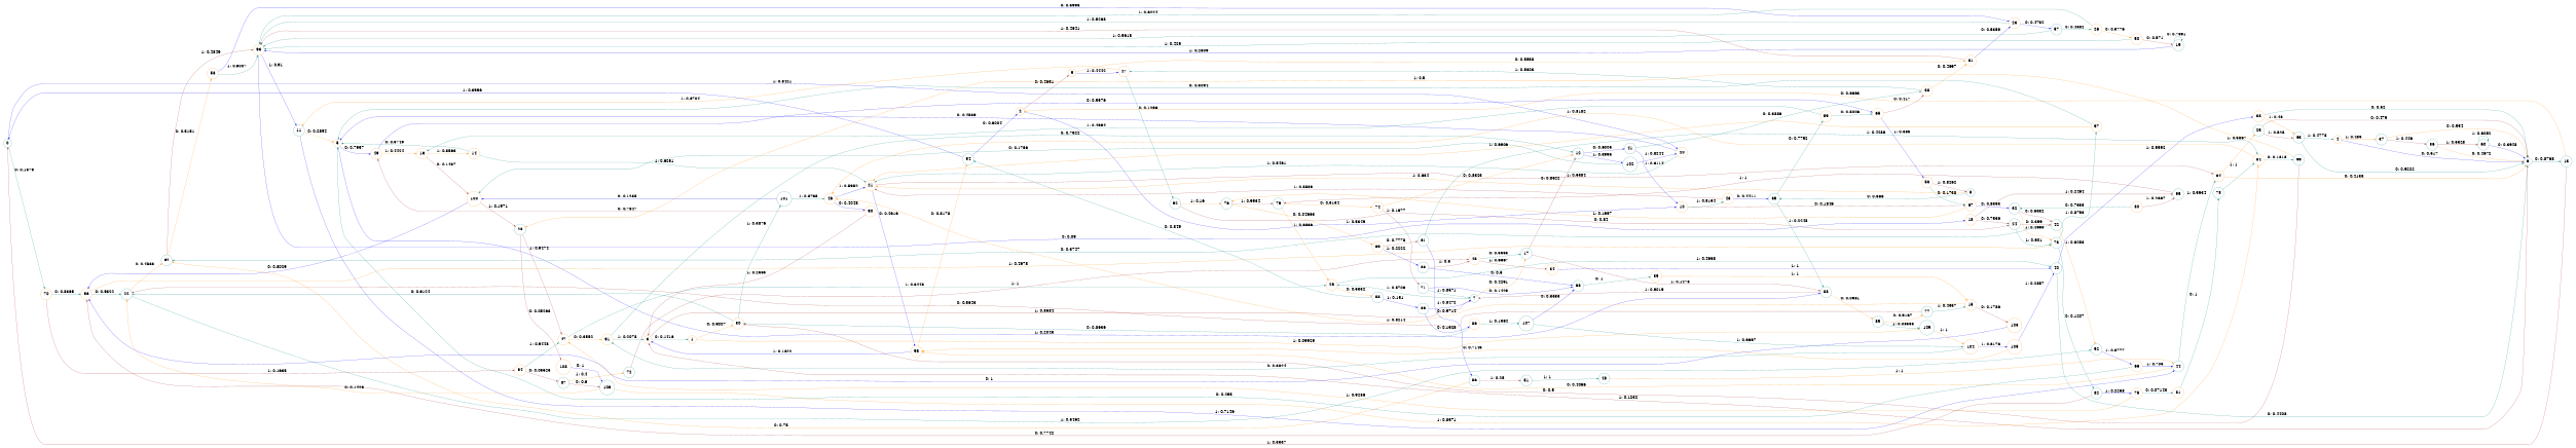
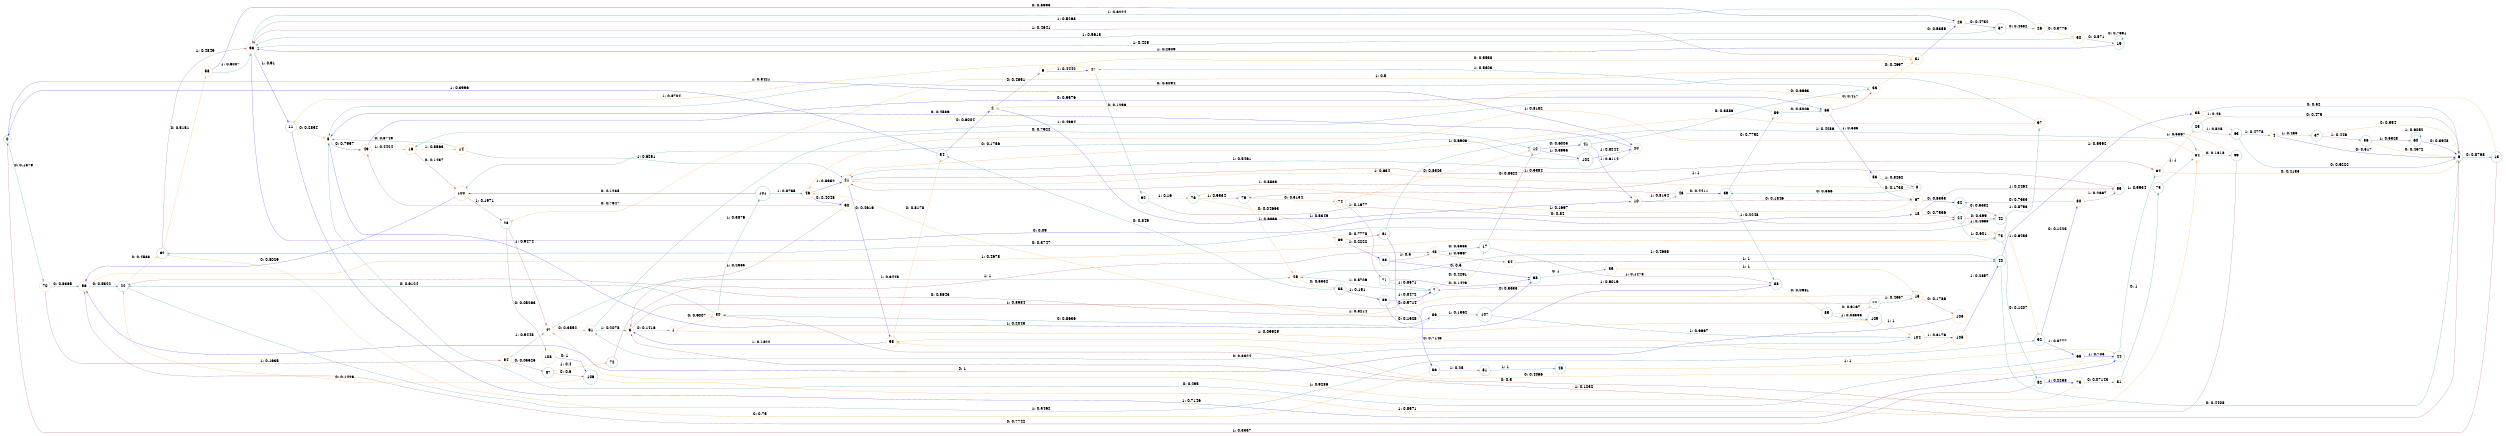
  digraph {
    rankdir=LR
    node [color=darkorange fontsize=24 shape=circle]
    edge [color=teal fontsize=24]
    0 [color=teal]
    70
    20
    96
    94
    5
    21
    22 [color=teal]
    73 [color=teal]
    47
    87 [color=teal]
    49
    88 [color=teal]
    98
    64
    1
    30
    109 [color=teal]
    101 [color=teal]
    104
    62 [color=teal]
    52 [color=teal]
    100
    46
    91
    105
    2
    9
    10
    31
    27
    67
    43
    93
    23
    11 [color=teal]
    92 [color=teal]
    32 [color=teal]
    76 [color=teal]
    39 [color=teal]
    3
    7 [color=teal]
    17 [color=teal]
    29
    12 [color=teal]
    55 [color=teal]
    40 [color=teal]
    6 [color=teal]
    4
    37 [color=teal]
    13 [color=teal]
    36 [color=teal]
    60 [color=teal]
    16
    65
    85 [color=teal]
    14
    33
    53
    77 [color=teal]
    41 [color=teal]
    102 [color=teal]
    54 [color=teal]
    89 [color=teal]
    38
    8 [color=teal]
    59
    25 [color=teal]
    18
    57 [color=teal]
    44 [color=teal]
    24 [color=teal]
    42 [color=teal]
    79 [color=teal]
    69
    28 [color=teal]
    15
    103
    90
    108
    95 [color=teal]
    82 [color=teal]
    97
    74
    19 [color=teal]
    63 [color=teal]
    58
    80
    66
    26
    50
    75
    106 [color=teal]
    84
    86
    34
    35
    45
    48 [color=teal]
    51 [color=teal]
    107 [color=teal]
    56 [color=teal]
    61 [color=teal]
    99 [color=teal]
    83 [color=teal]
    68 [color=teal]
    72 [color=teal]
    71 [color=teal]
    81
    78 [color=teal]
    0 -> 70 [label="0: 0.1579   "]
    0 -> 20 [color=blue label="1: 0.8421   "]
    70 -> 96 [label="0: 0.8365   "]
    70 -> 94 [color=brown label="1: 0.1635   "]
    20 -> 5 [color=blue label="0: 0.4539   "]
    20 -> 21 [label="1: 0.5461   "]
    96 -> 22 [label="0: 0.5322   "]
    96 -> 73 [color=darkorange label="1: 0.4678   "]
    94 -> 47 [label="1: 0.9448   "]
    94 -> 87 [color=brown label="0: 0.05525  "]
    5 -> 49 [color=blue label="0: 0.7957   "]
    5 -> 88 [color=blue label="1: 0.2043   "]
    21 -> 98 [color=blue label="0: 0.4616   "]
    21 -> 64 [color=brown label="1: 0.5384   "]
    22 -> 62 [color=darkorange label="0: 0.4538   "]
    22 -> 52 [label="1: 0.5462   "]
    73 -> 82 [label="0: 0.1207   "]
    73 -> 97 [label="1: 0.8793   "]
    47 -> 91 [color=darkorange label="0: 0.3552   "]
    47 -> 29 [label="1: 0.6448   "]
    87 -> 106 [color=brown label="0: 0.6      "]
    87 -> 72 [color=darkorange label="1: 0.4      "]
    49 -> 16 [color=darkorange label="1: 0.4424   "]
    49 -> 65 [color=blue label="0: 0.5576   "]
    88 -> 7 [color=brown label="1: 0.9019   "]
    88 -> 85 [color=darkorange label="0: 0.0981   "]
    98 -> 3 [color=blue label="1: 0.1822   "]
    98 -> 54 [color=darkorange label="0: 0.8178   "]
    64 -> 6 [color=darkorange label="0: 0.4133   "]
    64 -> 25 [color=darkorange label="1: 0.5867   "]
    1 -> 30 [color=darkorange label="0: 0.9007   "]
    1 -> 109 [color=darkorange label="1: 0.09929  "]
    30 -> 22 [label="0: 0.6124   "]
    30 -> 101 [label="1: 0.3876   "]
    109 -> 104 [color=darkorange label="1: 1        "]
    101 -> 100 [color=blue label="0: 0.1235   "]
    101 -> 46 [label="1: 0.8765   "]
    104 -> 91 [label="0: 0.3824   "]
    104 -> 105 [color=blue label="1: 0.6176   "]
    62 -> 93 [color=brown label="1: 0.4849   "]
    62 -> 58 [color=darkorange label="0: 0.5151   "]
+   52 -> 80 [color=blue label="0: 0.1223   "]
    52 -> 66 [color=blue label="1: 0.8777   "]
    100 -> 96 [color=blue label="0: 0.8029   "]
    100 -> 28 [color=brown label="1: 0.1971   "]
    46 -> 21 [color=blue label="1: 0.5952   "]
    46 -> 90 [color=blue label="0: 0.4048   "]
    91 -> 3 [label="1: 0.2078   "]
    91 -> 12 [label="0: 0.7922   "]
    105 -> 98 [color=darkorange label="0: 0.7143   "]
    105 -> 40 [color=blue label="1: 0.2857   "]
    2 -> 9 [color=brown label="0: 0.4651   "]
    2 -> 10 [color=blue label="1: 0.5349   "]
    9 -> 31 [color=darkorange label="0: 0.5558   "]
    9 -> 27 [color=blue label="1: 0.4442   "]
    10 -> 67 [color=brown label="0: 0.1846   "]
    10 -> 43 [label="1: 0.8154   "]
    31 -> 93 [color=brown label="1: 0.4641   "]
    31 -> 23 [color=blue label="0: 0.5359   "]
    27 -> 11 [color=darkorange label="1: 0.8704   "]
    27 -> 92 [label="0: 0.1296   "]
    67 -> 32 [color=blue label="0: 0.8333   "]
    67 -> 76 [color=darkorange label="1: 0.1667   "]
    43 -> 21 [color=brown label="1: 0.5589   "]
    43 -> 39 [color=blue label="0: 0.4411   "]
    93 -> 11 [color=blue label="1: 0.91     "]
    93 -> 18 [color=blue label="0: 0.09     "]
    23 -> 93 [label="1: 0.5268   "]
    23 -> 57 [color=blue label="0: 0.4732   "]
    11 -> 5 [color=darkorange label="0: 0.2854   "]
    11 -> 44 [color=blue label="1: 0.7146   "]
    92 -> 76 [color=darkorange label="1: 0.16     "]
    92 -> 24 [color=brown label="0: 0.84     "]
    32 -> 73 [color=darkorange label="1: 0.4668   "]
    32 -> 42 [color=brown label="0: 0.5332   "]
    76 -> 79 [color=brown label="1: 0.9534   "]
    76 -> 69 [color=darkorange label="0: 0.04663  "]
    39 -> 88 [label="1: 0.2248   "]
    39 -> 59 [label="0: 0.7752   "]
    3 -> 1 [label="0: 0.1416   "]
    3 -> 7 [color=brown label="1: 0.8584   "]
    7 -> 17 [color=darkorange label="0: 0.4291   "]
    7 -> 29 [label="1: 0.5709   "]
    17 -> 88 [color=brown label="1: 0.1478   "]
    17 -> 12 [color=brown label="0: 0.8522   "]
    29 -> 55 [color=darkorange label="0: 0.5332   "]
    29 -> 40 [label="1: 0.4668   "]
    12 -> 41 [color=blue label="0: 0.6005   "]
    12 -> 102 [color=blue label="1: 0.3995   "]
    55 -> 54 [label="0: 0.849    "]
    55 -> 89 [color=blue label="1: 0.151    "]
    40 -> 6 [label="0: 0.4408   "]
    40 -> 38 [color=blue label="1: 0.5592   "]
    6 -> 3 [color=brown label="1: 0.1232   "]
    6 -> 13 [label="0: 0.8768   "]
    4 -> 6 [color=blue label="0: 0.517    "]
    4 -> 37 [color=darkorange label="1: 0.483    "]
    37 -> 6 [color=darkorange label="0: 0.554    "]
    37 -> 36 [color=brown label="1: 0.446    "]
    13 -> 0 [color=brown label="1: 0.3337   "]
    13 -> 2 [color=darkorange label="0: 0.6663   "]
    36 -> 6 [color=darkorange label="0: 0.4672   "]
    36 -> 60 [color=brown label="1: 0.5328   "]
    60 -> 6 [color=blue label="0: 0.3948   "]
    60 -> 60 [label="1: 0.6052   "]
    16 -> 100 [color=brown label="0: 0.1437   "]
    16 -> 14 [color=darkorange label="1: 0.8563   "]
    65 -> 33 [color=brown label="0: 0.417    "]
    65 -> 53 [color=blue label="1: 0.583    "]
    85 -> 109 [label="1: 0.08333  "]
    85 -> 77 [color=darkorange label="0: 0.9167   "]
    14 -> 5 [label="0: 0.3749   "]
    14 -> 21 [label="1: 0.6251   "]
    33 -> 31 [color=darkorange label="0: 0.4697   "]
    33 -> 27 [label="1: 0.5303   "]
    53 -> 67 [label="0: 0.1738   "]
    53 -> 8 [color=brown label="1: 0.8262   "]
    77 -> 22 [color=brown label="0: 0.5643   "]
    77 -> 15 [label="1: 0.4357   "]
    41 -> 10 [color=blue label="1: 0.6114   "]
    41 -> 33 [label="0: 0.3886   "]
    102 -> 20 [color=blue label="1: 0.8244   "]
    102 -> 100 [label="0: 0.1756   "]
    54 -> 0 [color=blue label="1: 0.3996   "]
    54 -> 2 [color=blue label="0: 0.6004   "]
    89 -> 7 [color=blue label="1: 0.8472   "]
    89 -> 86 [color=blue label="0: 0.1528   "]
    38 -> 6 [label="0: 0.52     "]
    38 -> 63 [color=darkorange label="1: 0.48     "]
    8 -> 21 [color=darkorange label="1: 0.634    "]
    8 -> 39 [label="0: 0.366    "]
    59 -> 16 [label="1: 0.4994   "]
    59 -> 65 [label="0: 0.5006   "]
    25 -> 6 [color=brown label="0: 0.475    "]
    25 -> 63 [color=brown label="1: 0.525    "]
    18 -> 24 [color=brown label="0: 0.7536   "]
    18 -> 95 [color=brown label="1: 0.2464   "]
    57 -> 93 [label="1: 0.5618   "]
    57 -> 26 [label="0: 0.4382   "]
    44 -> 98 [color=darkorange label="0: 0.4066   "]
    44 -> 64 [label="1: 0.5934   "]
    24 -> 73 [label="1: 0.601    "]
    24 -> 42 [color=brown label="0: 0.399    "]
    42 -> 62 [label="0: 0.3747   "]
    42 -> 52 [color=darkorange label="1: 0.6253   "]
    79 -> 29 [color=darkorange label="1: 0.6866   "]
    79 -> 74 [color=darkorange label="0: 0.3134   "]
    69 -> 61 [color=brown label="0: 0.7778   "]
    69 -> 83 [color=blue label="1: 0.2222   "]
    28 -> 47 [color=brown label="1: 0.9474   "]
    28 -> 108 [color=brown label="0: 0.05263  "]
    15 -> 46 [color=darkorange label="1: 0.8214   "]
    15 -> 103 [color=brown label="0: 0.1786   "]
    103 -> 96 [color=blue label="0: 1        "]
    90 -> 49 [color=brown label="0: 0.7647   "]
    90 -> 3 [color=brown label="1: 0.2353   "]
    108 -> 106 [color=blue label="0: 1        "]
    95 -> 79 [color=brown label="1: 1        "]
    82 -> 96 [color=brown label="0: 0.7742   "]
    82 -> 75 [color=blue label="1: 0.2258   "]
    97 -> 5 [label="0: 0.3094   "]
    97 -> 21 [color=darkorange label="1: 0.6906   "]
    74 -> 12 [color=darkorange label="0: 0.8323   "]
    74 -> 71 [color=brown label="1: 0.1677   "]
    19 -> 93 [color=blue label="1: 0.2609   "]
    19 -> 19 [label="0: 0.7391   "]
    63 -> 6 [label="0: 0.5222   "]
    63 -> 4 [label="1: 0.4778   "]
    58 -> 93 [label="1: 0.6007   "]
    58 -> 23 [color=blue label="0: 0.3993   "]
    80 -> 32 [label="0: 0.7333   "]
    80 -> 95 [color=brown label="1: 0.2667   "]
    66 -> 5 [label="0: 0.295    "]
    66 -> 44 [color=blue label="1: 0.705    "]
    26 -> 93 [label="1: 0.6224   "]
    26 -> 50 [color=darkorange label="0: 0.3776   "]
    50 -> 93 [label="1: 0.429    "]
    50 -> 19 [color=brown label="0: 0.571    "]
    75 -> 47 [color=darkorange label="1: 0.9286   "]
    75 -> 81 [label="0: 0.07143  "]
    106 -> 22 [color=darkorange label="0: 0.1429   "]
    106 -> 84 [color=darkorange label="1: 0.8571   "]
    84 -> 46 [color=darkorange label="1: 0.8182   "]
    84 -> 99 [label="0: 0.1818   "]
    86 -> 30 [label="0: 0.8636   "]
    86 -> 107 [label="1: 0.1364   "]
    34 -> 40 [color=blue label="1: 1        "]
    35 -> 15 [color=darkorange label="1: 1        "]
    45 -> 17 [label="0: 0.3333   "]
    45 -> 34 [color=brown label="1: 0.6667   "]
    48 -> 44 [color=darkorange label="1: 1        "]
    51 -> 48 [label="1: 1        "]
    107 -> 104 [label="1: 0.6667   "]
    107 -> 68 [color=blue label="0: 0.3333   "]
    56 -> 62 [color=darkorange label="0: 0.75     "]
    56 -> 51 [color=brown label="1: 0.25     "]
    61 -> 84 [label="1: 0.4286   "]
    61 -> 56 [color=blue label="0: 0.5714   "]
    99 -> 30 [color=brown label="0: 0.5      "]
    99 -> 28 [color=darkorange label="1: 0.5      "]
    83 -> 45 [color=brown label="1: 0.5      "]
    83 -> 68 [color=blue label="0: 0.5      "]
    68 -> 35 [label="0: 1        "]
    72 -> 45 [color=brown label="1: 1        "]
    71 -> 7 [label="1: 0.8571   "]
    71 -> 68 [color=blue label="0: 0.1429   "]
    81 -> 78 [label="0: 1        "]
    78 -> 84 [label="1: 1        "]
  }
